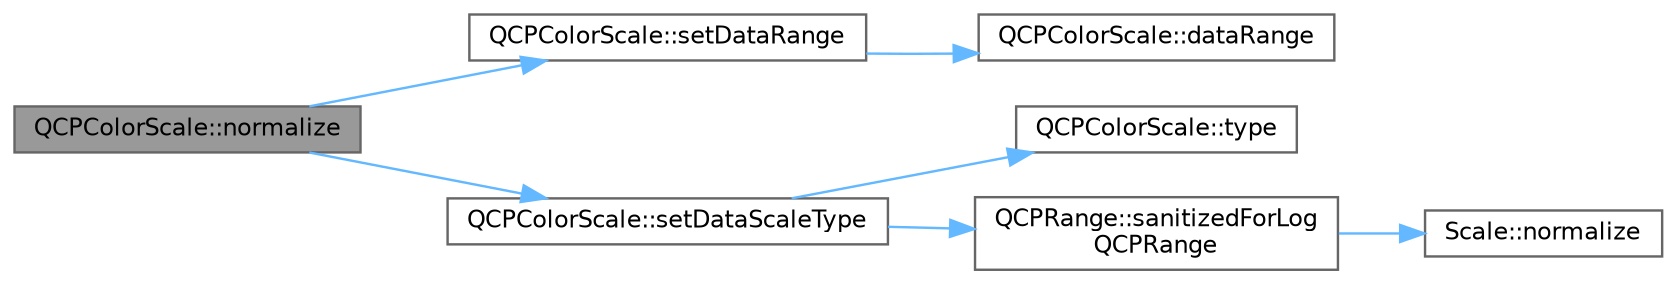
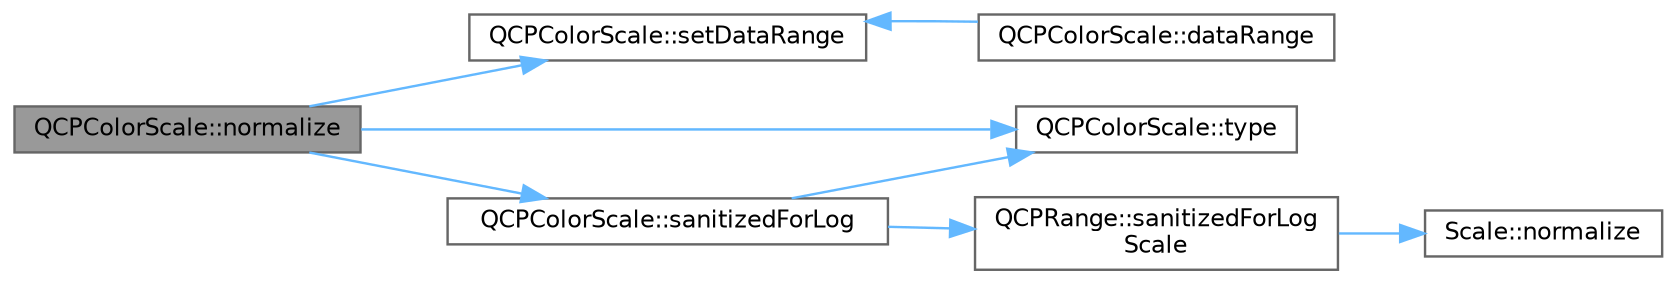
  digraph {
    rankdir=LR
    node [color=grey40 fillcolor=white fontname=Helvetica fontsize=10 shape=box style=filled]
    edge [color=steelblue1 fontname=Helvetica fontsize=10 labelfontname=Helvetica labelfontsize=10 style=solid]
    n1 [color=gray40 fillcolor=grey60 fontcolor=black height=0.2 label="QCPColorScale::normalize" width=0.4]
    n2 [height=0.2 label="QCPColorScale::setDataRange" width=0.4]
-   n3 [height=0.2 label="QCPColorScale::setDataScaleType" width=0.4]
+   n3 [height=0.2 label="QCPColorScale::sanitizedForLog" width=0.4]
    n4 [height=0.2 label="QCPColorScale::type" width=0.4]
    n5 [height=0.2 label="QCPColorScale::dataRange" width=0.4]
-   n6 [height=0.2 label="QCPRange::sanitizedForLog\lQCPRange" width=0.4]
+   n6 [height=0.2 label="QCPRange::sanitizedForLog\lScale" width=0.4]
    n7 [height=0.2 label="Scale::normalize" width=0.4]
    n1 -> n2
    n1 -> n3
-   n2 -> n5
+   n1 -> n4
+   n5 -> n2
    n3 -> n4
    n3 -> n6
    n6 -> n7
  }
